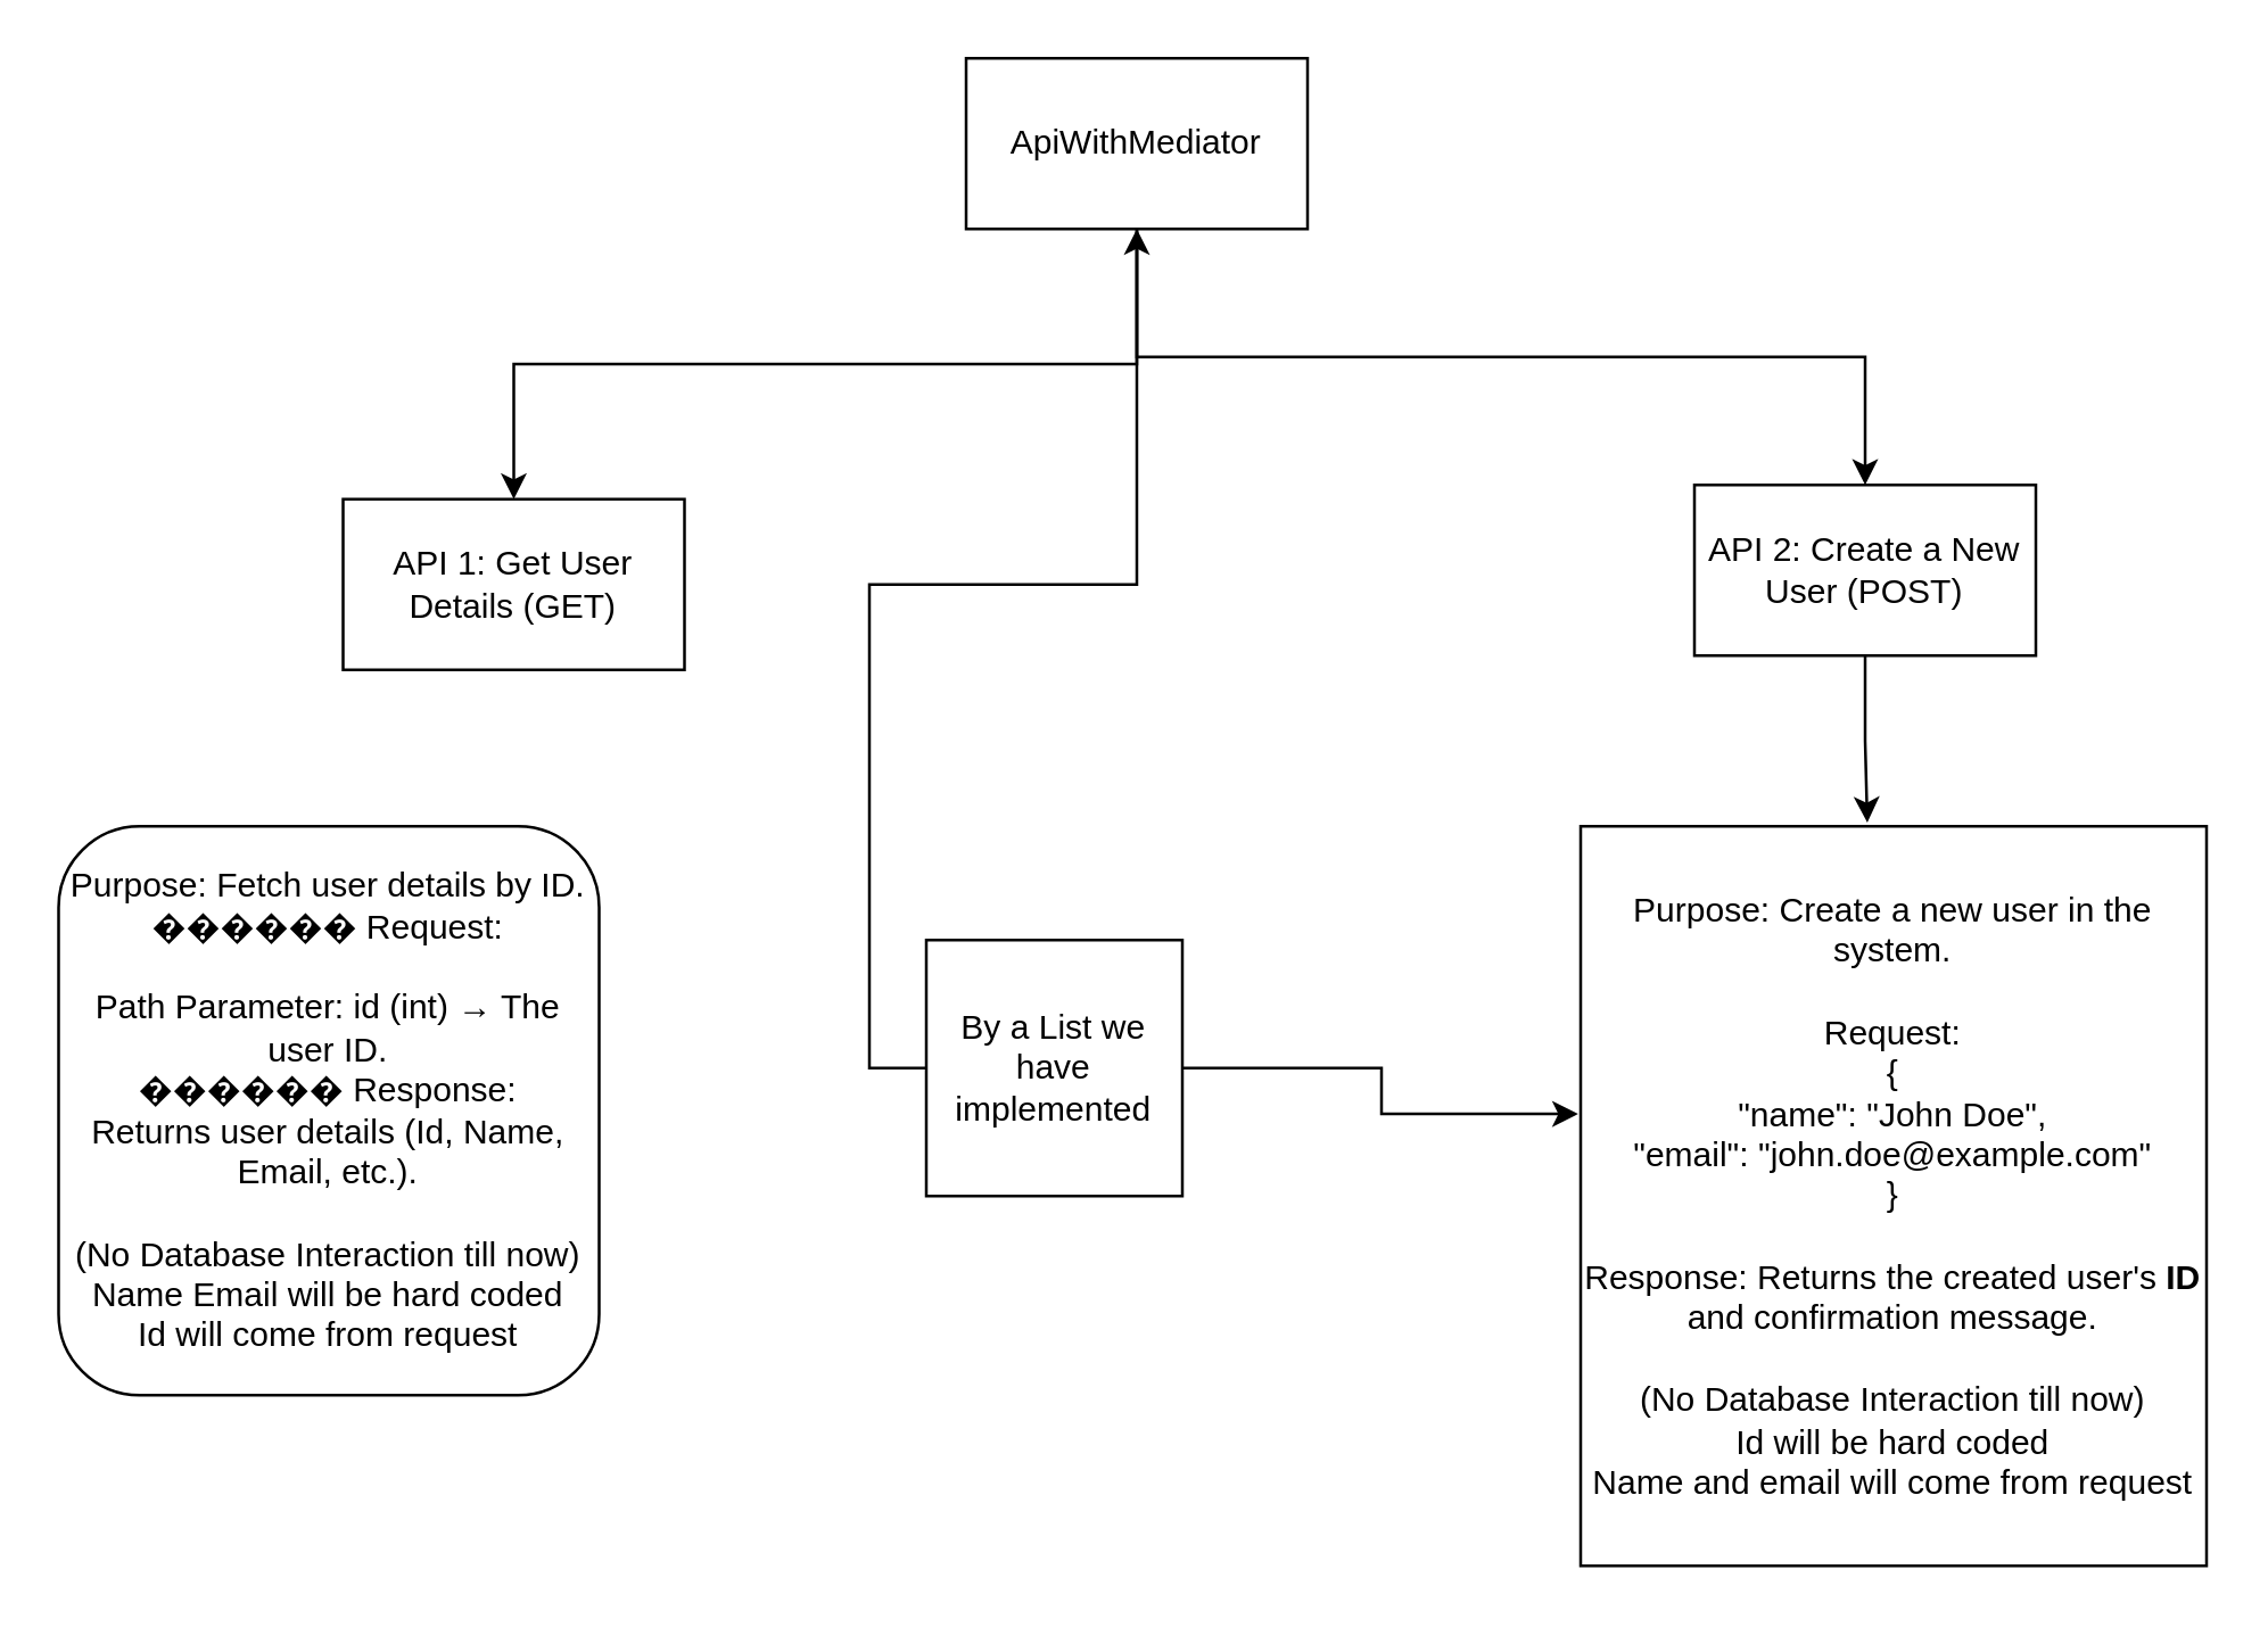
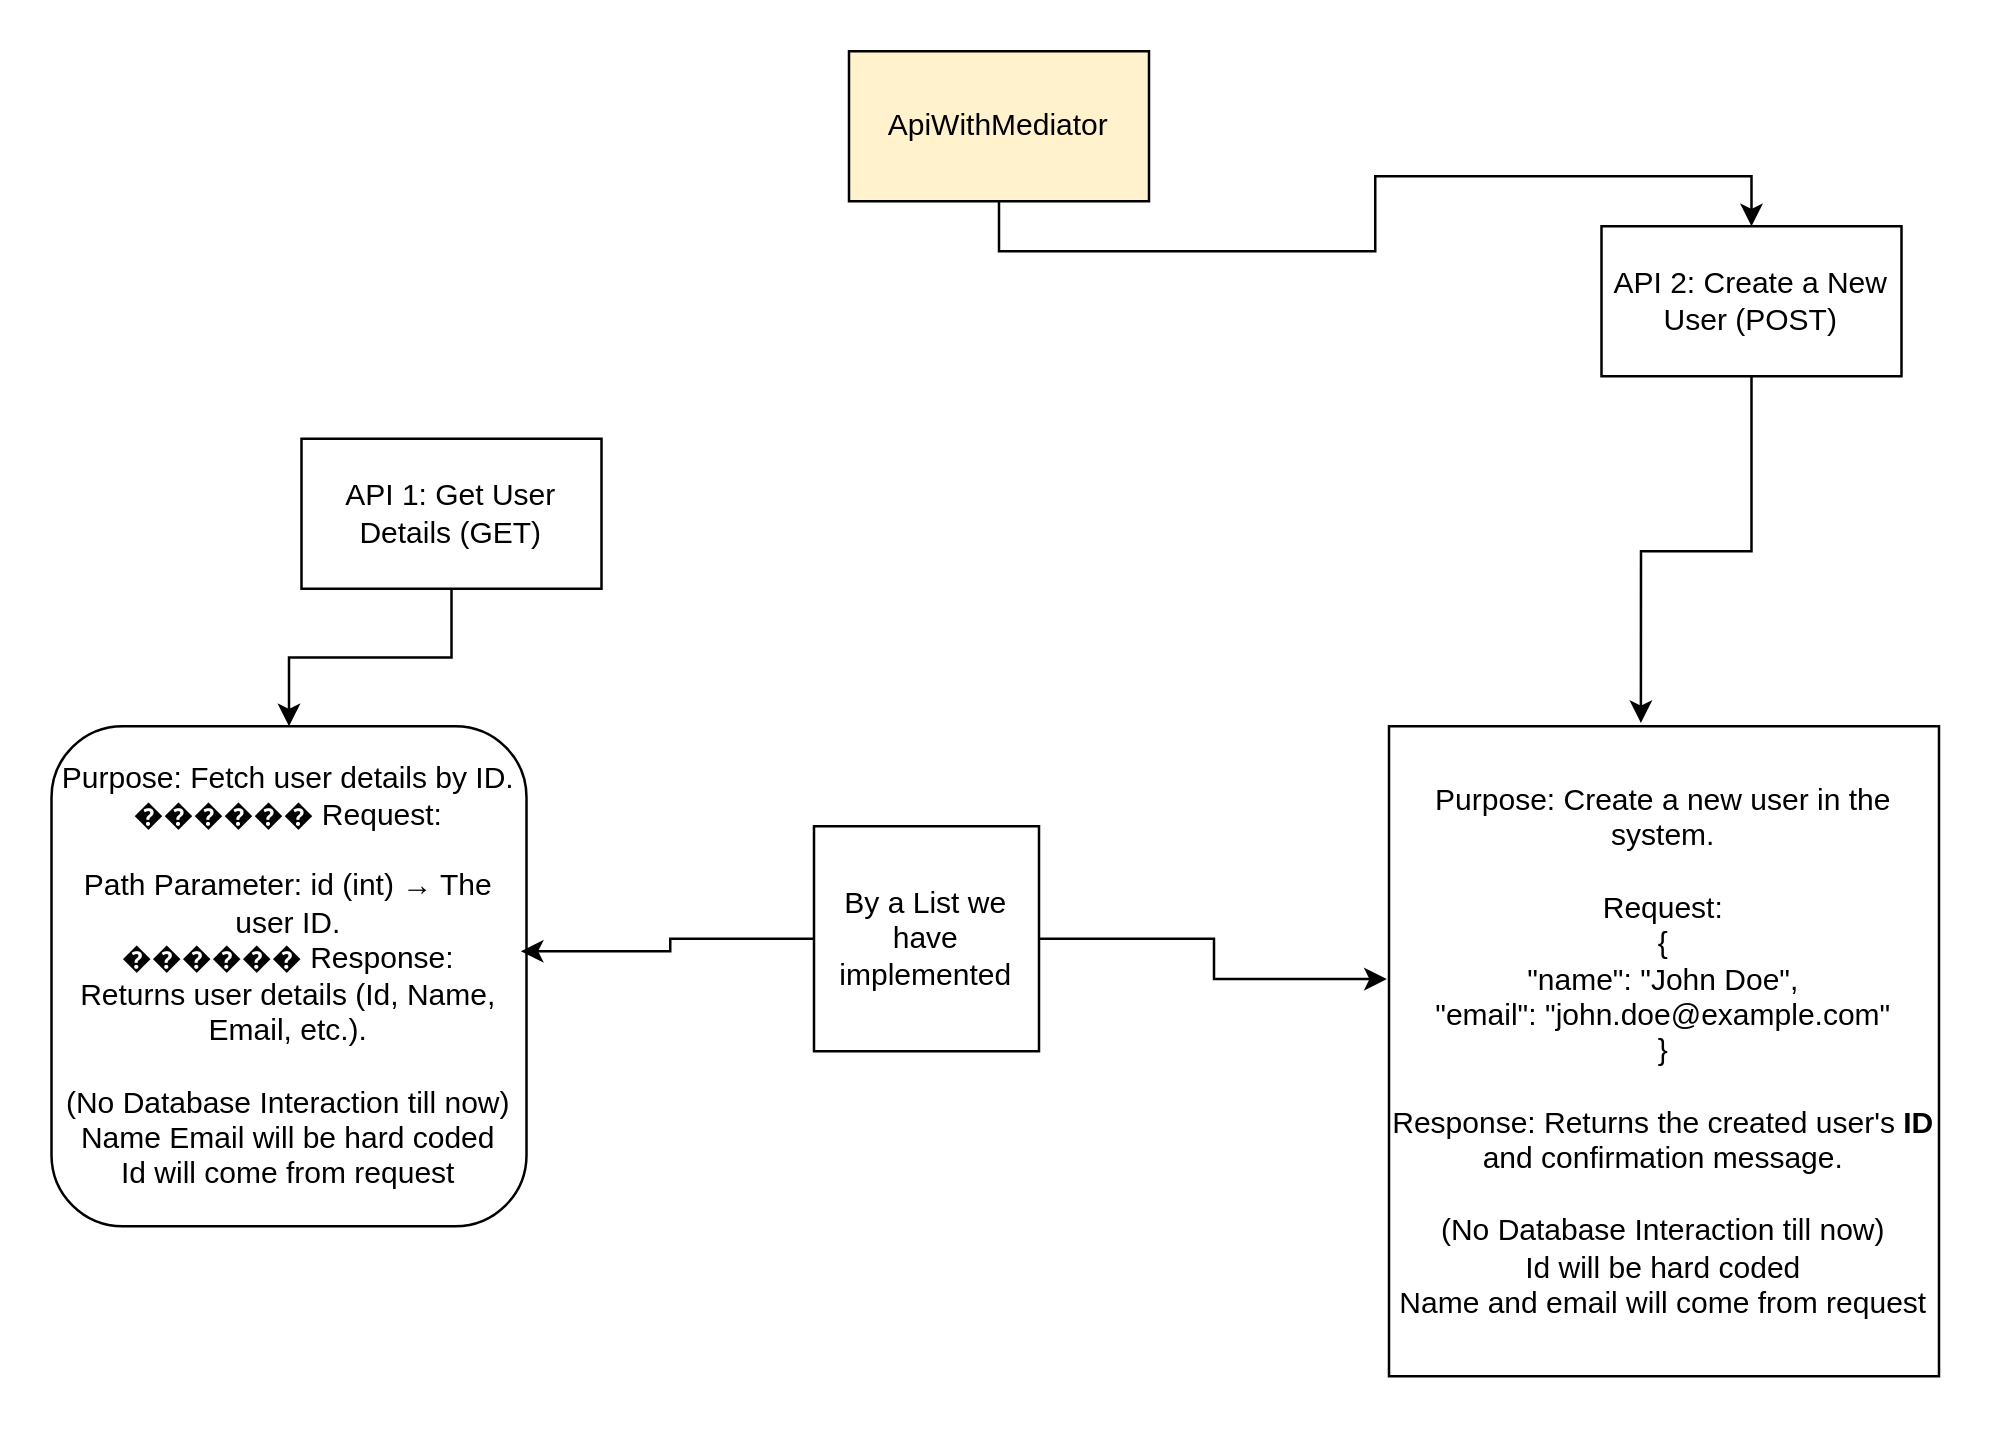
  <mxCell id="0" />
  <mxCell id="1" parent="0" />
- <mxCell id="2" style="edgeStyle=orthogonalEdgeStyle;rounded=0;orthogonalLoop=1;jettySize=auto;html=1;exitX=0.5;exitY=1;exitDx=0;exitDy=0;" parent="1" source="4" target="6" edge="1"><mxGeometry relative="1" as="geometry" /></mxCell>
  <mxCell id="3" style="edgeStyle=orthogonalEdgeStyle;rounded=0;orthogonalLoop=1;jettySize=auto;html=1;exitX=0.5;exitY=1;exitDx=0;exitDy=0;" parent="1" source="4" target="7" edge="1"><mxGeometry relative="1" as="geometry" /></mxCell>
- <mxCell id="4" value="ApiWithMediator" style="rounded=0;whiteSpace=wrap;html=1;" parent="1" vertex="1"><mxGeometry x="339" y="20" width="120" height="60" as="geometry" /></mxCell>
+ <mxCell id="4" value="ApiWithMediator" style="rounded=0;whiteSpace=wrap;html=1;fillColor=#fff2cc;" parent="1" vertex="1"><mxGeometry x="339" y="20" width="120" height="60" as="geometry" /></mxCell>
+ <mxCell id="5" style="edgeStyle=orthogonalEdgeStyle;rounded=0;orthogonalLoop=1;jettySize=auto;html=1;exitX=0.5;exitY=1;exitDx=0;exitDy=0;entryX=0.5;entryY=0;entryDx=0;entryDy=0;" parent="1" source="6" target="8" edge="1"><mxGeometry relative="1" as="geometry" /></mxCell>
  <mxCell id="6" value="API 1: Get User Details (GET)" style="rounded=0;whiteSpace=wrap;html=1;" parent="1" vertex="1"><mxGeometry x="120" y="175" width="120" height="60" as="geometry" /></mxCell>
- <mxCell id="7" value="API 2: Create a New User (POST)" style="rounded=0;whiteSpace=wrap;html=1;" parent="1" vertex="1"><mxGeometry x="595" y="170" width="120" height="60" as="geometry" /></mxCell>
+ <mxCell id="7" value="API 2: Create a New User (POST)" style="rounded=0;whiteSpace=wrap;html=1;" parent="1" vertex="1"><mxGeometry x="640" y="90" width="120" height="60" as="geometry" /></mxCell>
  <mxCell id="8" value="&lt;div&gt;Purpose: Fetch user details by ID.&lt;/div&gt;&lt;div&gt;������ Request:&lt;/div&gt;&lt;div&gt;&lt;br&gt;&lt;/div&gt;&lt;div&gt;Path Parameter: id (int) → The user ID.&lt;/div&gt;&lt;div&gt;������ Response:&lt;/div&gt;&lt;div&gt;Returns user details (Id, Name, Email, etc.).&lt;br&gt;&lt;br&gt;(No Database Interaction till now)&lt;br&gt;Name Email will be hard coded&lt;br&gt;Id will come from request&lt;/div&gt;" style="whiteSpace=wrap;html=1;rounded=1;" parent="1" vertex="1"><mxGeometry x="20" y="290" width="190" height="200" as="geometry" /></mxCell>
  <mxCell id="9" value="Purpose: Create a new user in the system.&lt;div&gt;&lt;br&gt;Request:&lt;br&gt;&lt;span class=&quot;hljs-punctuation&quot;&gt;{&lt;/span&gt;&lt;br&gt;  &lt;span class=&quot;hljs-attr&quot;&gt;&quot;name&quot;&lt;/span&gt;&lt;span class=&quot;hljs-punctuation&quot;&gt;:&lt;/span&gt; &lt;span class=&quot;hljs-string&quot;&gt;&quot;John Doe&quot;&lt;/span&gt;&lt;span class=&quot;hljs-punctuation&quot;&gt;,&lt;/span&gt;&lt;br&gt;  &lt;span class=&quot;hljs-attr&quot;&gt;&quot;email&quot;&lt;/span&gt;&lt;span class=&quot;hljs-punctuation&quot;&gt;:&lt;/span&gt; &lt;span class=&quot;hljs-string&quot;&gt;&quot;john.doe@example.com&quot;&lt;/span&gt;&lt;br&gt;&lt;span class=&quot;hljs-punctuation&quot;&gt;}&lt;br&gt;&lt;br&gt;Response:&amp;nbsp;&lt;/span&gt;&lt;span style=&quot;background-color: transparent; color: light-dark(rgb(0, 0, 0), rgb(255, 255, 255));&quot;&gt;Returns the created user's &lt;/span&gt;&lt;strong style=&quot;background-color: transparent; color: light-dark(rgb(0, 0, 0), rgb(255, 255, 255));&quot; data-end=&quot;1157&quot; data-start=&quot;1151&quot;&gt;ID&lt;/strong&gt;&lt;span style=&quot;background-color: transparent; color: light-dark(rgb(0, 0, 0), rgb(255, 255, 255));&quot;&gt; and confirmation message.&lt;br&gt;&lt;br&gt;&lt;/span&gt;(No Database Interaction till now)&lt;br&gt;Id will be hard coded&lt;br&gt;Name and email will come from request&lt;span style=&quot;background-color: transparent; color: light-dark(rgb(0, 0, 0), rgb(255, 255, 255));&quot;&gt;&lt;/span&gt;&lt;/div&gt;" style="rounded=0;whiteSpace=wrap;html=1;" parent="1" vertex="1"><mxGeometry x="555" y="290" width="220" height="260" as="geometry" /></mxCell>
  <mxCell id="10" style="edgeStyle=orthogonalEdgeStyle;rounded=0;orthogonalLoop=1;jettySize=auto;html=1;exitX=0.5;exitY=1;exitDx=0;exitDy=0;entryX=0.458;entryY=-0.005;entryDx=0;entryDy=0;entryPerimeter=0;" parent="1" source="7" target="9" edge="1"><mxGeometry relative="1" as="geometry" /></mxCell>
- <mxCell id="11" style="edgeStyle=orthogonalEdgeStyle;rounded=0;orthogonalLoop=1;jettySize=auto;html=1;exitX=0;exitY=0.5;exitDx=0;exitDy=0;" edge="1" parent="1" source="12" target="4"><mxGeometry relative="1" as="geometry"><mxPoint x="215" y="380" as="targetPoint" /></mxGeometry></mxCell>
+ <mxCell id="11" style="edgeStyle=orthogonalEdgeStyle;rounded=0;orthogonalLoop=1;jettySize=auto;html=1;exitX=0;exitY=0.5;exitDx=0;exitDy=0;entryX=0.988;entryY=0.45;entryDx=0;entryDy=0;entryPerimeter=0;" edge="1" parent="1" source="12" target="8"><mxGeometry relative="1" as="geometry"><mxPoint x="215" y="380" as="targetPoint" /></mxGeometry></mxCell>
  <mxCell id="12" value="By a List we have implemented" style="rounded=0;whiteSpace=wrap;html=1;" vertex="1" parent="1"><mxGeometry x="325" y="330" width="90" height="90" as="geometry" /></mxCell>
  <mxCell id="13" style="edgeStyle=orthogonalEdgeStyle;rounded=0;orthogonalLoop=1;jettySize=auto;html=1;exitX=1;exitY=0.5;exitDx=0;exitDy=0;entryX=-0.004;entryY=0.389;entryDx=0;entryDy=0;entryPerimeter=0;" edge="1" parent="1" source="12" target="9"><mxGeometry relative="1" as="geometry" /></mxCell>
